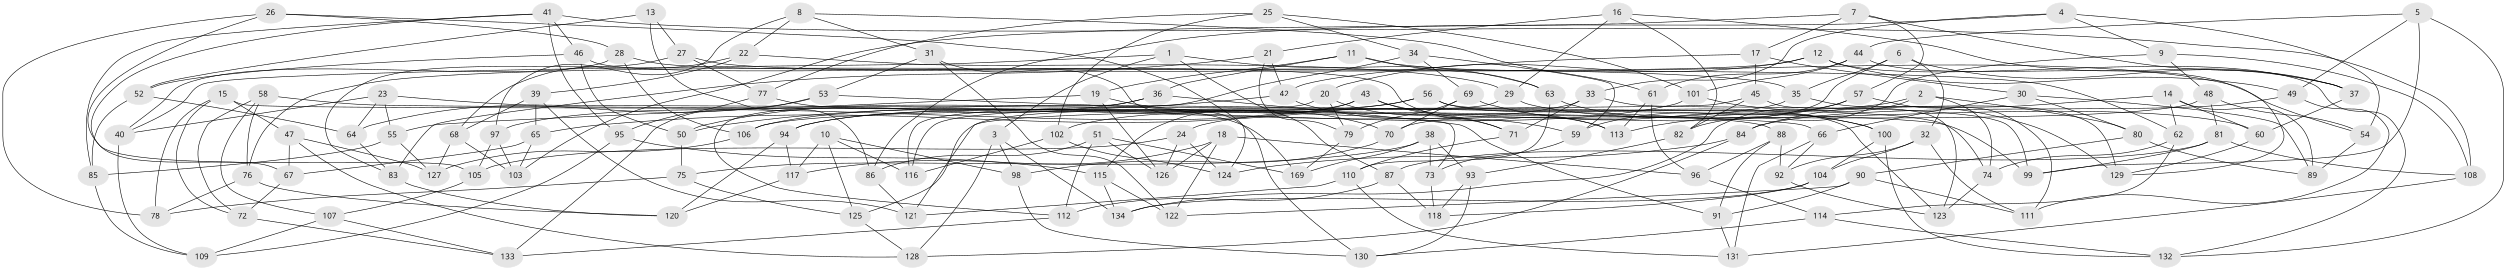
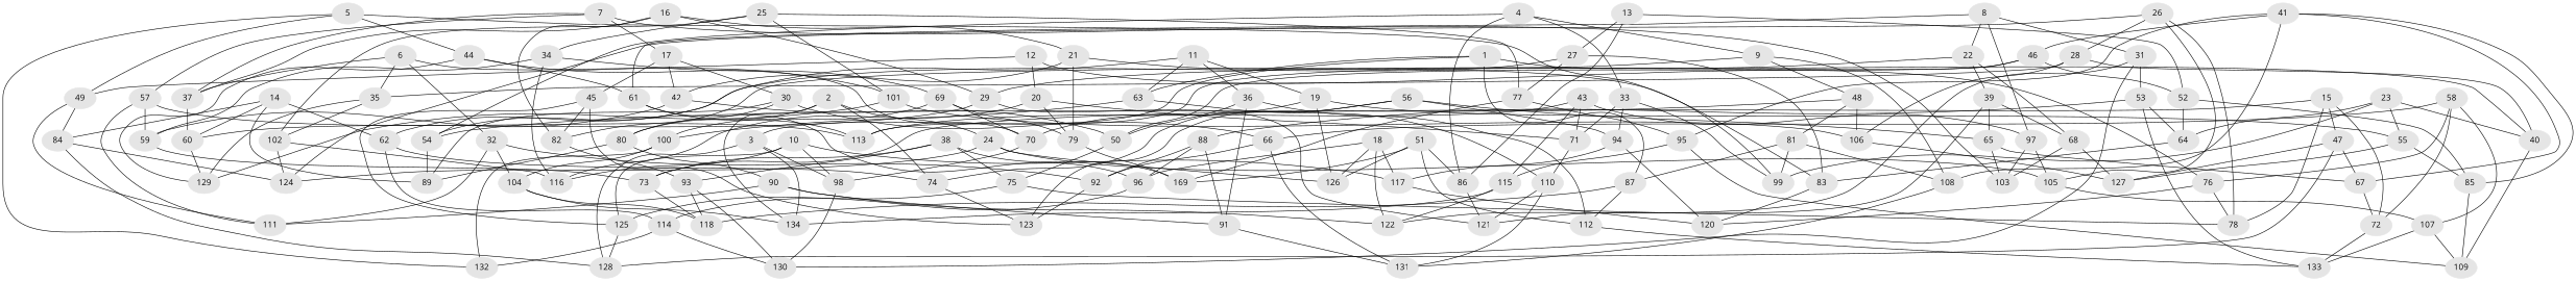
  graph {
    fontname="Open Sans"
    node [color=gray90 fontname="Open Sans" style=filled]
    edge [fontname="Open Sans"]
    1
    3
    40
    63
    87
    134
    98
    128
    109
    100
    110
    112
    118
    2
    24
    74
    80
    126
    105
    124
    123
    89
    90
    130
    4
    9
    33
    54
    86
    48
    82
    108
    99
    71
    94
    121
    5
    44
    49
    132
    61
    101
    129
    84
    111
    6
    32
    35
    37
    70
    92
    104
    102
    60
    7
    17
    57
    103
    30
    42
    45
    59
    113
    8
    22
    31
    97
    29
    39
    68
    122
    53
    96
    106
    81
    93
    131
    10
    116
    117
    125
    120
    11
    19
    36
    55
    50
    91
    12
    20
    76
    79
    78
    13
    27
    52
    62
    83
    77
    64
    85
    67
    72
    14
    114
    15
    47
    73
    127
    133
    16
    21
    66
    18
    n115 [label=169]
    65
    23
    107
    25
    34
    69
    95
    26
    28
    88
    75
    38
    41
    46
    115
    43
    51
    56
    58
    1 -- 3
    1 -- 40
    1 -- 63
    1 -- 87
    3 -- 134
    3 -- 98
    3 -- 128
    40 -- 109
    63 -- 100
    63 -- 110
    87 -- 112
    87 -- 118
    98 -- 130
    100 -- 132
    100 -- 104
    110 -- 121
    110 -- 131
    112 -- 133
    2 -- 134
    2 -- 24
    2 -- 74
    2 -- 80
    24 -- 126
    24 -- 105
    24 -- 124
    74 -- 123
    80 -- 89
    80 -- 90
    105 -- 107
    90 -- 111
    90 -- 122
    90 -- 91
    4 -- 9
    4 -- 33
    4 -- 54
    4 -- 86
    9 -- 48
    9 -- 82
    9 -- 108
    33 -- 99
    33 -- 71
    33 -- 94
    54 -- 89
    86 -- 121
    48 -- 54
    48 -- 106
    48 -- 81
    82 -- 93
    108 -- 131
    71 -- 110
    94 -- 117
    94 -- 120
    5 -- 99
    5 -- 44
    5 -- 49
    5 -- 132
    44 -- 61
    44 -- 101
    44 -- 129
    49 -- 84
    49 -- 111
    61 -- 113
    61 -- 96
    101 -- 129
    101 -- 106
    84 -- 128
    84 -- 124
    6 -- 32
    6 -- 35
    6 -- 37
    6 -- 70
    32 -- 111
    32 -- 92
    32 -- 104
    35 -- 129
    35 -- 102
    37 -- 60
    70 -- 98
    92 -- 123
    104 -- 134
    104 -- 118
    102 -- 124
    102 -- 116
    60 -- 129
    7 -- 37
    7 -- 17
    7 -- 57
    7 -- 103
    17 -- 30
    17 -- 42
    17 -- 45
    57 -- 111
    57 -- 59
    57 -- 113
    30 -- 80
    30 -- 89
    30 -- 66
    42 -- 59
    42 -- 50
    45 -- 123
    45 -- 82
    45 -- 125
    59 -- 73
    8 -- 61
    8 -- 22
    8 -- 31
    8 -- 97
    22 -- 29
    22 -- 39
    22 -- 68
    31 -- 130
    31 -- 122
    31 -- 53
    97 -- 105
    97 -- 103
    29 -- 121
    29 -- 60
    39 -- 121
    39 -- 68
    39 -- 65
    68 -- 103
    68 -- 127
    53 -- 64
    53 -- 133
    53 -- 88
    96 -- 114
    106 -- 127
    81 -- 87
    81 -- 108
    81 -- 99
    93 -- 118
    93 -- 130
    10 -- 98
    10 -- 116
    10 -- 117
    10 -- 125
    117 -- 120
    125 -- 128
    11 -- 63
    11 -- 54
    11 -- 19
    11 -- 36
    19 -- 126
    19 -- 70
    19 -- 55
    36 -- 112
    36 -- 50
    36 -- 91
    55 -- 85
    55 -- 127
    50 -- 75
    91 -- 131
    12 -- 49
-   12 -- 132
    12 -- 20
    12 -- 76
    20 -- 71
    20 -- 116
    20 -- 79
    76 -- 120
    76 -- 78
    79 -- n115
    13 -- 86
    13 -- 27
    13 -- 52
    27 -- 62
    27 -- 83
    27 -- 77
    52 -- 64
    52 -- 85
    62 -- 74
    62 -- 114
    83 -- 120
    77 -- n115
    77 -- 95
    64 -- 83
    85 -- 109
    67 -- 72
    72 -- 133
    14 -- 89
    14 -- 84
    14 -- 60
    14 -- 62
    114 -- 130
    114 -- 132
    15 -- 78
    15 -- 72
    15 -- 47
    15 -- 73
    47 -- 128
    47 -- 67
    47 -- 127
    73 -- 118
    16 -- 82
    16 -- 37
    16 -- 29
    16 -- 21
    21 -- 42
    21 -- 79
    21 -- 83
    66 -- 92
    66 -- 131
    18 -- 126
    18 -- 122
    18 -- 96
    18 -- 117
    65 -- 103
    65 -- 67
    23 -- 40
    23 -- 99
    23 -- 55
    23 -- 64
    107 -- 109
    107 -- 133
    25 -- 101
    25 -- 102
    25 -- 77
    25 -- 34
    34 -- 59
    34 -- 116
    34 -- 69
    69 -- 100
    69 -- 70
    69 -- 79
    95 -- 109
    95 -- 115
    26 -- 105
    26 -- 124
    26 -- 78
    26 -- 28
    28 -- 40
    28 -- 35
    28 -- 106
    88 -- 92
    88 -- 96
    88 -- 91
    75 -- 125
    75 -- 78
    38 -- 93
    38 -- 73
    38 -- n115
    38 -- 75
    41 -- 108
    41 -- 85
    41 -- 67
    41 -- 95
    41 -- 46
    46 -- 113
    46 -- 50
    46 -- 52
    115 -- 134
    115 -- 122
    43 -- 71
    43 -- 113
    43 -- 97
    43 -- 115
    51 -- 112
    51 -- 126
    51 -- 86
    51 -- n115
    56 -- 74
    56 -- 123
    56 -- 94
    56 -- 65
    58 -- 76
    58 -- 72
    58 -- 66
    58 -- 107
  }
